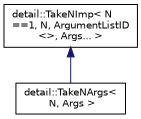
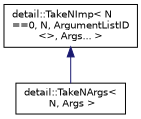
  digraph {
    rankdir=TB
    node [color=black fillcolor=white fontname=Helvetica fontsize=10 shape=record style=filled]
-   n1 [height=0.2 label="detail::TakeNImp\< N\l==1, N, ArgumentListID\l\<\>, Args... \>" width=0.4]
+   n1 [height=0.2 label="detail::TakeNImp\< N\l==0, N, ArgumentListID\l\<\>, Args... \>" width=0.4]
    n2 [height=0.2 label="detail::TakeNArgs\<\l N, Args \>" width=0.4]
    n1 -> n2 [color=midnightblue dir=back fontname=Helvetica fontsize=10 labelfontname=Helvetica labelfontsize=10 style=solid]
  }
